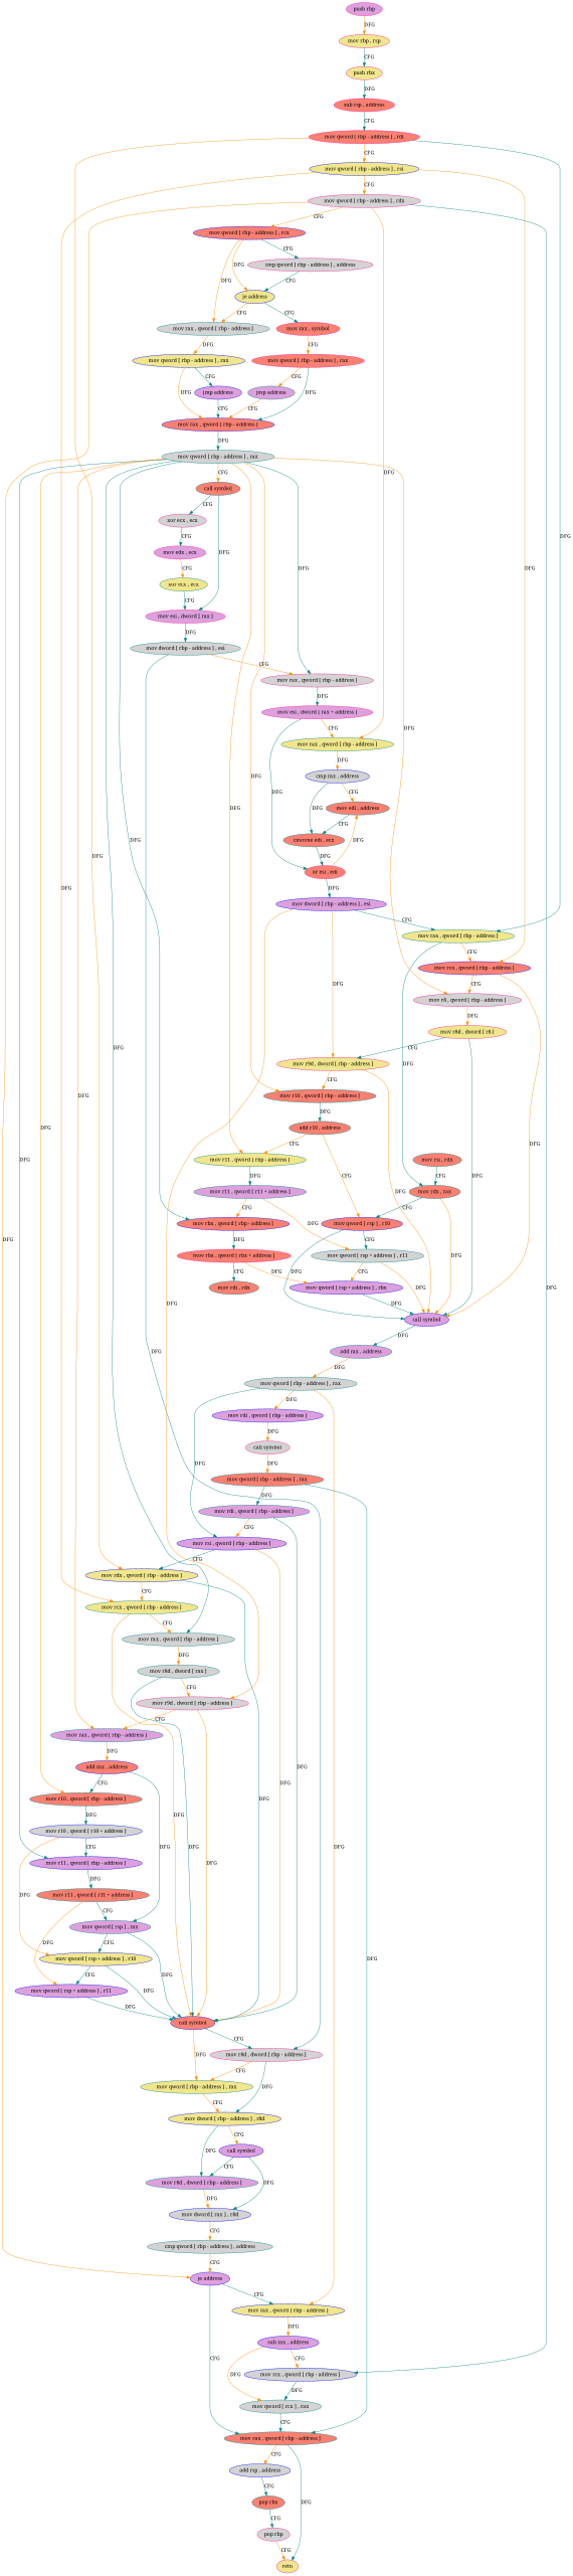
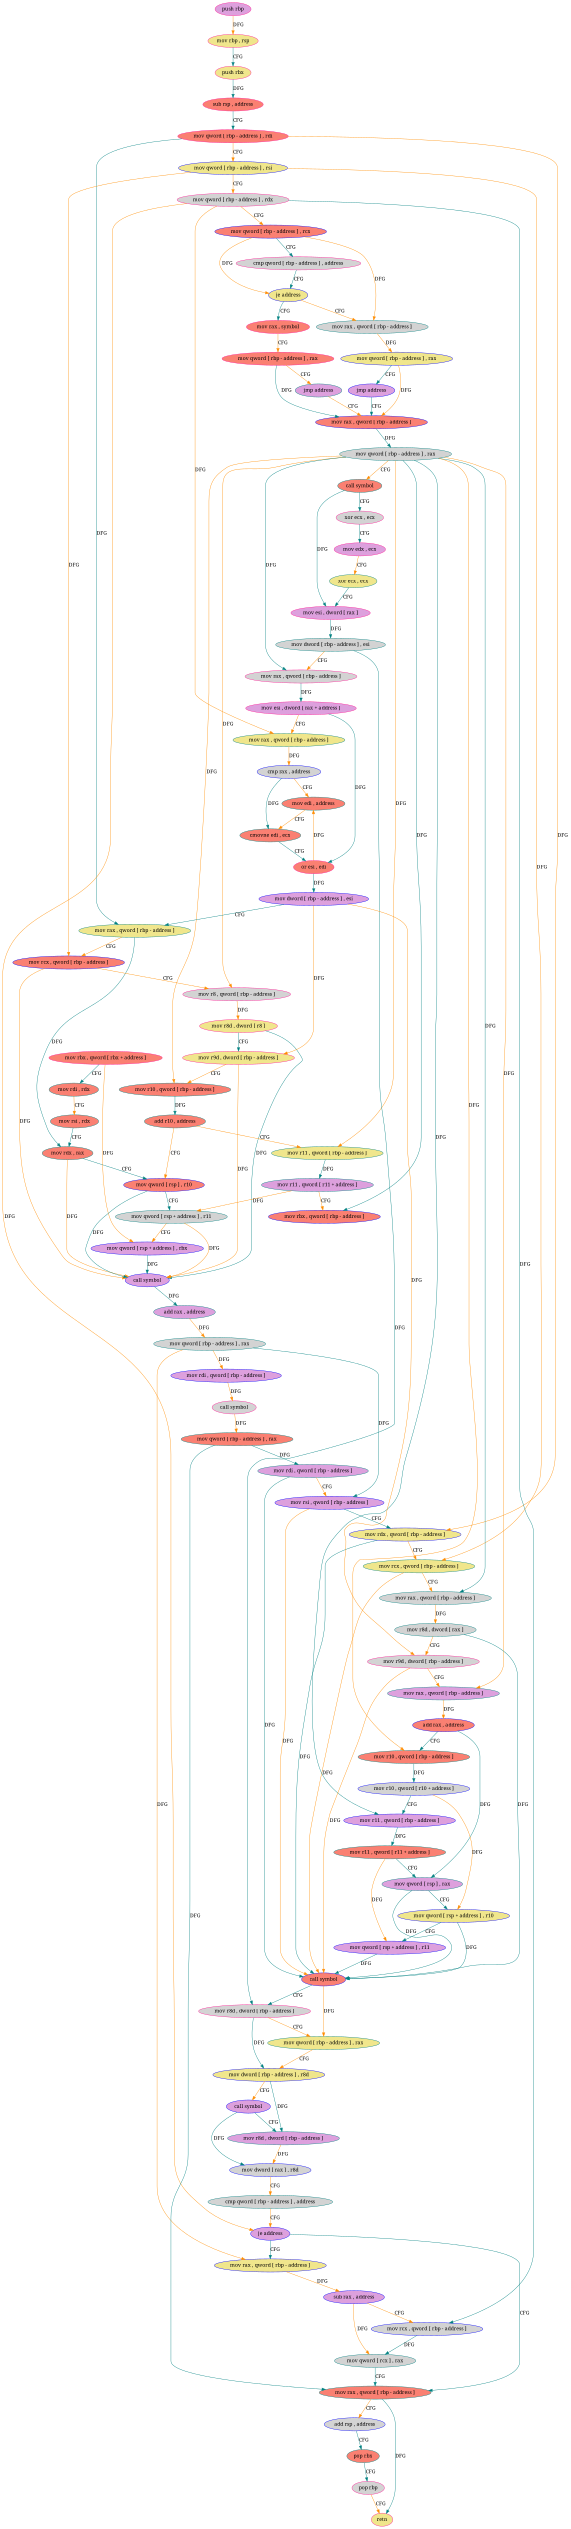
  digraph {
    fontname="Noto Serif"
    node [color=teal fillcolor=salmon fontname="Noto Serif" style=filled]
    edge [color=darkorange fontname="Noto Serif"]
    n1 [color=deeppink fillcolor=plum label="push rbp"]
    n2 [color=deeppink fillcolor=khaki label="mov rbp , rsp"]
    n3 [color=deeppink fillcolor=khaki label="push rbx"]
    n4 [color=deeppink label="sub rsp , address"]
    n5 [color=deeppink label="mov qword [ rbp - address ] , rdi"]
    n6 [color=blue fillcolor=khaki label="mov qword [ rbp - address ] , rsi"]
    n7 [fillcolor=khaki label="mov rax , qword [ rbp - address ]"]
    n8 [color=blue fillcolor=khaki label="mov rdx , qword [ rbp - address ]"]
    n9 [color=deeppink fillcolor=lightgrey label="mov qword [ rbp - address ] , rdx"]
    n10 [color=blue label="mov rcx , qword [ rbp - address ]"]
    n11 [fillcolor=khaki label="mov rcx , qword [ rbp - address ]"]
    n12 [label="mov rdx , rax"]
    n13 [color=blue label="call symbol"]
    n14 [color=blue label="mov qword [ rbp - address ] , rcx"]
    n15 [fillcolor=khaki label="mov rax , qword [ rbp - address ]"]
    n16 [color=blue fillcolor=plum label="je address"]
    n17 [color=blue fillcolor=lightgrey label="mov rcx , qword [ rbp - address ]"]
    n18 [color=deeppink fillcolor=lightgrey label="mov r8 , qword [ rbp - address ]"]
    n19 [color=blue fillcolor=plum label="call symbol"]
    n20 [fillcolor=lightgrey label="mov rax , qword [ rbp - address ]"]
    n21 [color=deeppink fillcolor=lightgrey label="cmp qword [ rbp - address ] , address"]
    n22 [color=blue fillcolor=khaki label="je address"]
    n23 [fillcolor=lightgrey label="mov rax , qword [ rbp - address ]"]
    n24 [color=blue fillcolor=lightgrey label="cmp rax , address"]
    n25 [color=blue fillcolor=khaki label="mov rax , qword [ rbp - address ]"]
    n26 [label="mov rax , qword [ rbp - address ]"]
    n27 [fillcolor=lightgrey label="mov qword [ rcx ] , rax"]
    n28 [color=deeppink label="mov rax , symbol"]
    n29 [color=blue fillcolor=khaki label="mov qword [ rbp - address ] , rax"]
    n30 [color=deeppink label="mov qword [ rbp - address ] , rax"]
    n31 [fillcolor=plum label="jmp address"]
    n32 [color=blue label="mov rax , qword [ rbp - address ]"]
    n33 [color=blue fillcolor=plum label="jmp address"]
    n34 [fillcolor=lightgrey label="mov qword [ rbp - address ] , rax"]
    n35 [label="call symbol"]
    n36 [color=deeppink fillcolor=lightgrey label="mov rax , qword [ rbp - address ]"]
    n37 [label="mov r10 , qword [ rbp - address ]"]
    n38 [fillcolor=khaki label="mov r11 , qword [ rbp - address ]"]
    n39 [color=blue label="mov rbx , qword [ rbp - address ]"]
    n40 [fillcolor=plum label="mov rax , qword [ rbp - address ]"]
    n41 [label="mov r10 , qword [ rbp - address ]"]
    n42 [color=blue fillcolor=plum label="mov r11 , qword [ rbp - address ]"]
    n43 [color=deeppink fillcolor=lightgrey label="xor ecx , ecx"]
    n44 [color=deeppink fillcolor=plum label="mov esi , dword [ rax ]"]
    n45 [color=deeppink fillcolor=plum label="mov esi , dword [ rax + address ]"]
    n46 [color=deeppink fillcolor=khaki label="mov r8d , dword [ r8 ]"]
    n47 [label="add r10 , address"]
    n48 [fillcolor=plum label="mov r11 , qword [ r11 + address ]"]
    n49 [color=deeppink label="mov rbx , qword [ rbx + address ]"]
    n50 [fillcolor=lightgrey label="mov r8d , dword [ rax ]"]
    n51 [color=blue label="add rax , address"]
    n52 [color=blue fillcolor=lightgrey label="mov r10 , qword [ r10 + address ]"]
    n53 [label="mov r11 , qword [ r11 + address ]"]
    n54 [color=deeppink fillcolor=plum label="mov edx , ecx"]
    n55 [fillcolor=lightgrey label="mov dword [ rbp - address ] , esi"]
    n56 [fillcolor=khaki label="xor ecx , ecx"]
    n57 [color=deeppink fillcolor=lightgrey label="mov r8d , dword [ rbp - address ]"]
    n58 [fillcolor=khaki label="mov qword [ rbp - address ] , rax"]
    n59 [color=blue fillcolor=khaki label="mov dword [ rbp - address ] , r8d"]
    n60 [color=deeppink label="or esi , edi"]
    n61 [label="mov edi , address"]
    n62 [color=blue fillcolor=plum label="mov dword [ rbp - address ] , esi"]
    n63 [label="cmovne edi , ecx"]
    n64 [color=deeppink fillcolor=khaki label="mov r9d , dword [ rbp - address ]"]
    n65 [color=deeppink fillcolor=lightgrey label="mov r9d , dword [ rbp - address ]"]
    n66 [color=blue label="mov qword [ rsp ] , r10"]
    n67 [fillcolor=plum label="add rax , address"]
    n68 [fillcolor=lightgrey label="mov qword [ rsp + address ] , r11"]
    n69 [color=blue fillcolor=plum label="mov qword [ rsp + address ] , rbx"]
    n70 [label="mov rdi , rdx"]
    n71 [label="mov rsi , rdx"]
    n72 [fillcolor=lightgrey label="mov qword [ rbp - address ] , rax"]
    n73 [color=blue fillcolor=plum label="mov rdi , qword [ rbp - address ]"]
    n74 [color=blue fillcolor=plum label="mov rsi , qword [ rbp - address ]"]
    n75 [color=deeppink fillcolor=lightgrey label="call symbol"]
    n76 [color=blue fillcolor=plum label="sub rax , address"]
    n77 [label="mov qword [ rbp - address ] , rax"]
    n78 [fillcolor=plum label="mov rdi , qword [ rbp - address ]"]
    n79 [color=blue fillcolor=lightgrey label="add rsp , address"]
    n80 [color=deeppink fillcolor=khaki label=retn]
    n81 [fillcolor=plum label="mov qword [ rsp ] , rax"]
    n82 [color=blue fillcolor=khaki label="mov qword [ rsp + address ] , r10"]
    n83 [color=blue fillcolor=plum label="mov qword [ rsp + address ] , r11"]
    n84 [color=blue fillcolor=plum label="call symbol"]
    n85 [fillcolor=plum label="mov r8d , dword [ rbp - address ]"]
    n86 [color=blue fillcolor=lightgrey label="mov dword [ rax ] , r8d"]
    n87 [fillcolor=lightgrey label="cmp qword [ rbp - address ] , address"]
    n88 [label="pop rbx"]
    n89 [color=deeppink fillcolor=lightgrey label="pop rbp"]
    n1 -> n2 [label=DFG]
    n2 -> n3 [color=teal label=CFG]
    n3 -> n4 [color=teal label=DFG]
    n4 -> n5 [color=teal label=CFG]
    n5 -> n6 [label=CFG]
    n5 -> n7 [color=teal label=DFG]
    n5 -> n8 [label=DFG]
    n6 -> n9 [label=CFG]
    n6 -> n10 [label=DFG]
    n6 -> n11 [label=DFG]
    n7 -> n10 [label=CFG]
    n7 -> n12 [color=teal label=DFG]
    n8 -> n11 [label=CFG]
    n8 -> n13 [color=teal label=DFG]
    n9 -> n14 [label=CFG]
    n9 -> n15 [label=DFG]
    n9 -> n16 [label=DFG]
    n9 -> n17 [color=teal label=DFG]
    n10 -> n18 [label=CFG]
    n10 -> n19 [label=DFG]
    n11 -> n13 [label=DFG]
    n11 -> n20 [label=CFG]
    n12 -> n19 [label=DFG]
    n12 -> n66 [color=teal label=CFG]
    n13 -> n57 [color=teal label=CFG]
    n13 -> n58 [label=DFG]
    n14 -> n21 [color=teal label=CFG]
    n14 -> n22 [label=DFG]
    n14 -> n23 [label=DFG]
    n15 -> n24 [label=DFG]
    n16 -> n25 [color=teal label=CFG]
    n16 -> n26 [color=teal label=CFG]
    n17 -> n27 [color=teal label=DFG]
    n18 -> n46 [label=DFG]
    n19 -> n67 [color=teal label=DFG]
    n20 -> n50 [label=DFG]
    n21 -> n22 [color=teal label=CFG]
    n22 -> n23 [label=CFG]
    n22 -> n28 [color=teal label=CFG]
    n23 -> n29 [label=DFG]
    n24 -> n61 [label=CFG]
    n24 -> n63 [color=teal label=DFG]
    n25 -> n76 [label=DFG]
    n26 -> n79 [label=CFG]
    n26 -> n80 [color=teal label=DFG]
    n27 -> n26 [color=teal label=CFG]
    n28 -> n30 [label=CFG]
    n29 -> n32 [label=DFG]
    n29 -> n33 [color=teal label=CFG]
    n30 -> n31 [label=CFG]
    n30 -> n32 [color=teal label=DFG]
    n31 -> n32 [label=CFG]
    n32 -> n34 [color=teal label=DFG]
    n33 -> n32 [color=teal label=CFG]
    n34 -> n18 [label=DFG]
    n34 -> n20 [color=teal label=DFG]
    n34 -> n35 [label=CFG]
    n34 -> n36 [color=teal label=DFG]
    n34 -> n37 [label=DFG]
    n34 -> n38 [label=DFG]
    n34 -> n39 [color=teal label=DFG]
    n34 -> n40 [label=DFG]
    n34 -> n41 [label=DFG]
    n34 -> n42 [color=teal label=DFG]
    n35 -> n43 [color=teal label=CFG]
    n35 -> n44 [color=teal label=DFG]
    n36 -> n45 [color=teal label=DFG]
    n37 -> n47 [color=teal label=DFG]
    n38 -> n48 [color=teal label=DFG]
-   n39 -> n49 [color=teal label=DFG]
    n40 -> n51 [label=DFG]
    n41 -> n52 [color=teal label=DFG]
    n42 -> n53 [color=teal label=DFG]
    n43 -> n54 [color=teal label=CFG]
    n44 -> n55 [color=teal label=DFG]
    n45 -> n15 [label=CFG]
    n45 -> n60 [color=teal label=DFG]
    n46 -> n19 [color=teal label=DFG]
    n46 -> n64 [color=teal label=CFG]
    n47 -> n38 [label=CFG]
    n47 -> n66 [label=CFG]
    n48 -> n39 [label=CFG]
    n48 -> n68 [label=DFG]
    n49 -> n69 [label=DFG]
    n49 -> n70 [color=teal label=CFG]
    n50 -> n13 [color=teal label=DFG]
    n50 -> n65 [label=CFG]
    n51 -> n41 [color=teal label=CFG]
    n51 -> n81 [color=teal label=DFG]
    n52 -> n42 [color=teal label=CFG]
    n52 -> n82 [label=DFG]
    n53 -> n81 [color=teal label=CFG]
    n53 -> n83 [label=DFG]
    n54 -> n56 [label=CFG]
    n55 -> n36 [label=CFG]
    n55 -> n57 [color=teal label=DFG]
    n56 -> n44 [color=teal label=CFG]
    n57 -> n58 [label=CFG]
    n57 -> n59 [color=teal label=DFG]
    n58 -> n59 [label=CFG]
    n59 -> n84 [label=CFG]
    n59 -> n85 [color=teal label=DFG]
    n60 -> n61 [label=DFG]
    n60 -> n62 [color=teal label=DFG]
-   n61 -> n63 [color=teal label=CFG]
+   n61 -> n63 [label=CFG]
    n62 -> n7 [color=teal label=CFG]
    n62 -> n64 [label=DFG]
    n62 -> n65 [label=DFG]
-   n63 -> n60 [color=teal label=DFG]
+   n63 -> n60 [color=teal label=CFG]
    n64 -> n19 [label=DFG]
    n64 -> n37 [label=CFG]
    n65 -> n13 [label=DFG]
    n65 -> n40 [label=CFG]
    n66 -> n19 [color=teal label=DFG]
    n66 -> n68 [color=teal label=CFG]
    n67 -> n72 [label=DFG]
    n68 -> n19 [label=DFG]
    n68 -> n69 [label=CFG]
    n69 -> n19 [color=teal label=DFG]
+   n70 -> n71 [label=CFG]
    n71 -> n12 [color=teal label=CFG]
    n72 -> n25 [label=DFG]
    n72 -> n73 [label=DFG]
    n72 -> n74 [color=teal label=DFG]
    n73 -> n75 [label=DFG]
    n74 -> n8 [color=teal label=CFG]
    n74 -> n13 [label=DFG]
    n75 -> n77 [label=DFG]
    n76 -> n17 [label=CFG]
    n76 -> n27 [label=DFG]
    n77 -> n26 [color=teal label=DFG]
    n77 -> n78 [color=teal label=DFG]
    n78 -> n13 [color=teal label=DFG]
    n78 -> n74 [label=CFG]
    n79 -> n88 [color=teal label=CFG]
    n81 -> n13 [color=teal label=DFG]
    n81 -> n82 [color=teal label=CFG]
    n82 -> n13 [color=teal label=DFG]
    n82 -> n83 [color=teal label=CFG]
    n83 -> n13 [color=teal label=DFG]
    n84 -> n85 [color=teal label=CFG]
    n84 -> n86 [color=teal label=DFG]
    n85 -> n86 [label=DFG]
    n86 -> n87 [label=CFG]
    n87 -> n16 [label=CFG]
    n88 -> n89 [color=teal label=CFG]
    n89 -> n80 [label=CFG]
  }
